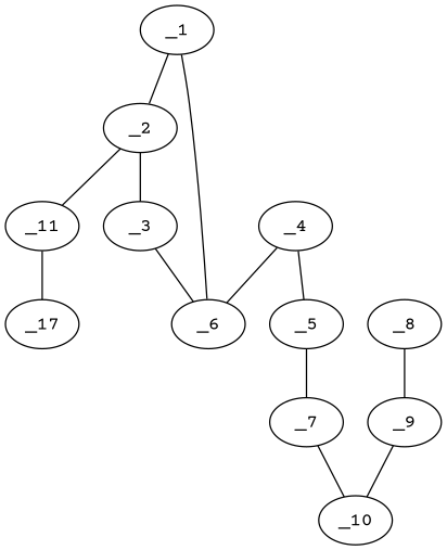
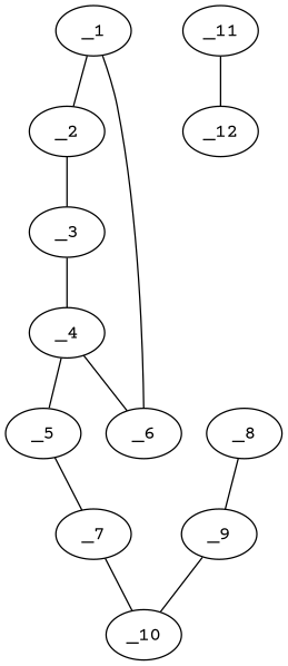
  graph {
    fontname="Courier Prime"
    node [charge=0 chem=1 fontname="Courier Prime" symbol="C  " x=2.866 y=-1.25]
    edge [fontname="Courier Prime" valence=1]
    _1 [x=2]
    _2 [y=-1.75]
    _6 [x=2 y=-0.25]
    _3 [x=3.7321]
    _11 [y=-2.75]
    _4 [x=3.7321 y=-0.25]
-   _12 [chem=4 symbol="N  " y=-3.75 label=_17]
+   _12 [chem=4 symbol="N  " y=-3.75]
    _5 [y=0.25]
    _7 [y=1.25]
    _10 [chem=4 symbol="N  " x=3.7321 y=3.75]
    _8 [x=3.7321 y=1.75]
    _9 [x=3.7321 y=2.75]
    _1 -- _2
    _1 -- _6 [valence=2]
    _2 -- _3 [valence=2]
-   _2 -- _11
-   _3 -- _6
+   _3 -- _4
    _11 -- _12 [valence=3]
    _4 -- _6
    _4 -- _5 [valence=2]
    _5 -- _7
    _7 -- _10 [valence=2]
    _8 -- _9
    _9 -- _10 [valence=3]
  }
